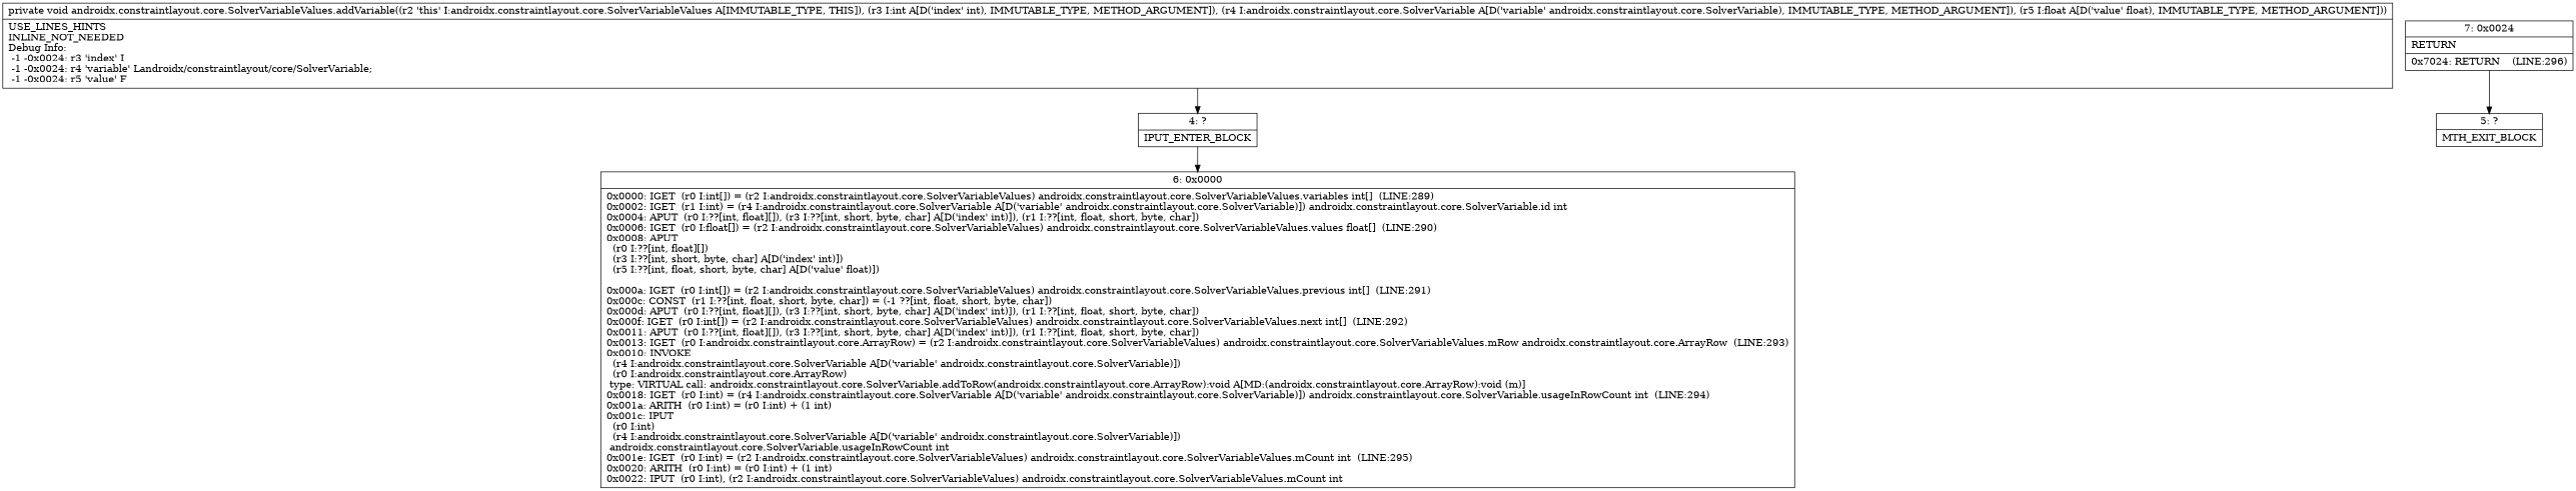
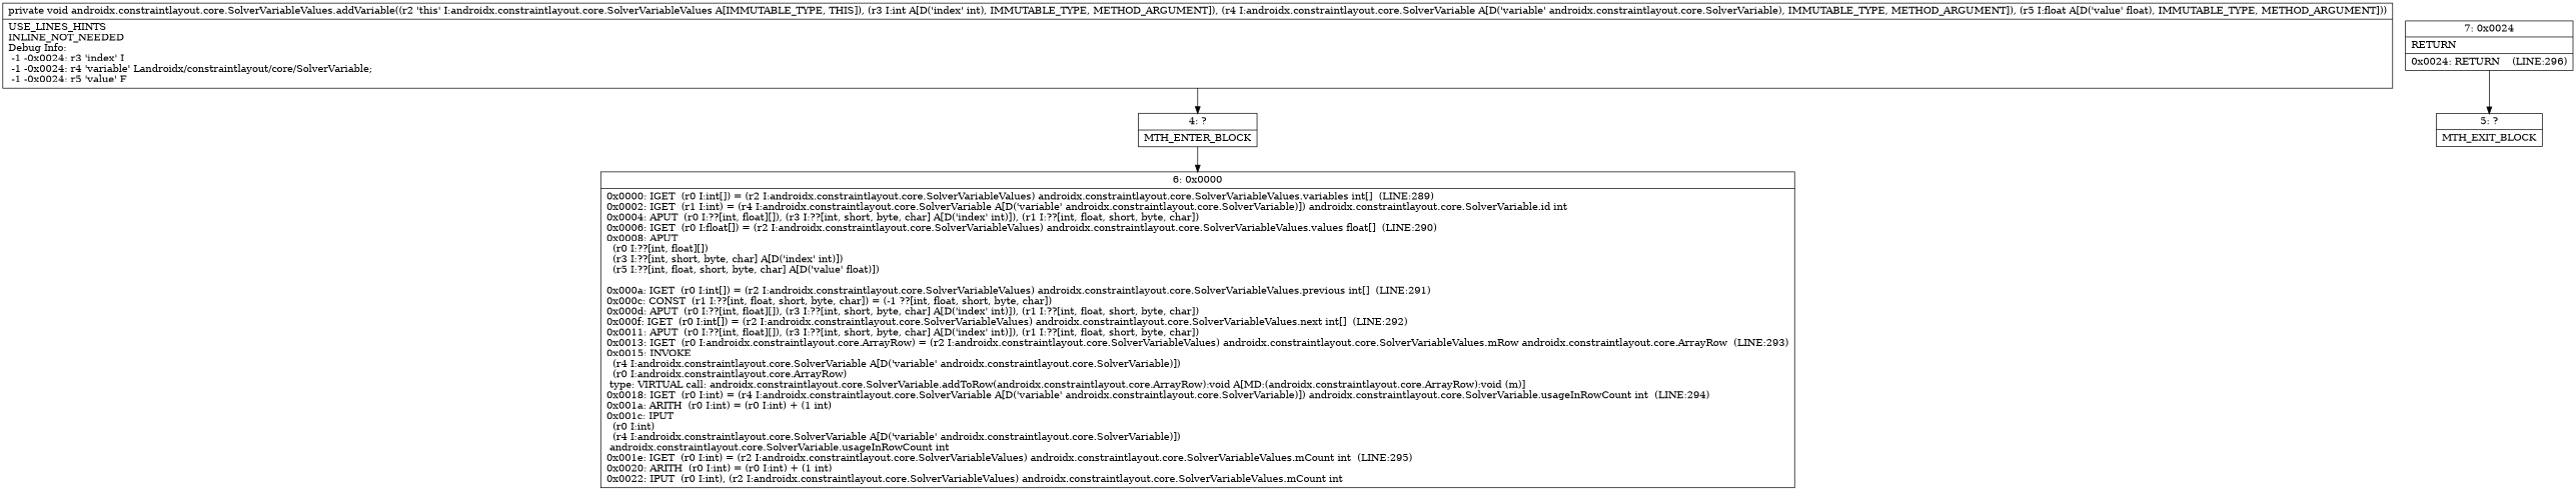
  digraph {
    node [shape=record]
-   n1 [label="{4\:\ ?|IPUT_ENTER_BLOCK\l}"]
-   n2 [label="{6\:\ 0x0000|0x0000: IGET  (r0 I:int[]) = (r2 I:androidx.constraintlayout.core.SolverVariableValues) androidx.constraintlayout.core.SolverVariableValues.variables int[]  (LINE:289)\l0x0002: IGET  (r1 I:int) = (r4 I:androidx.constraintlayout.core.SolverVariable A[D('variable' androidx.constraintlayout.core.SolverVariable)]) androidx.constraintlayout.core.SolverVariable.id int \l0x0004: APUT  (r0 I:??[int, float][]), (r3 I:??[int, short, byte, char] A[D('index' int)]), (r1 I:??[int, float, short, byte, char]) \l0x0006: IGET  (r0 I:float[]) = (r2 I:androidx.constraintlayout.core.SolverVariableValues) androidx.constraintlayout.core.SolverVariableValues.values float[]  (LINE:290)\l0x0008: APUT  \l  (r0 I:??[int, float][])\l  (r3 I:??[int, short, byte, char] A[D('index' int)])\l  (r5 I:??[int, float, short, byte, char] A[D('value' float)])\l \l0x000a: IGET  (r0 I:int[]) = (r2 I:androidx.constraintlayout.core.SolverVariableValues) androidx.constraintlayout.core.SolverVariableValues.previous int[]  (LINE:291)\l0x000c: CONST  (r1 I:??[int, float, short, byte, char]) = (\-1 ??[int, float, short, byte, char]) \l0x000d: APUT  (r0 I:??[int, float][]), (r3 I:??[int, short, byte, char] A[D('index' int)]), (r1 I:??[int, float, short, byte, char]) \l0x000f: IGET  (r0 I:int[]) = (r2 I:androidx.constraintlayout.core.SolverVariableValues) androidx.constraintlayout.core.SolverVariableValues.next int[]  (LINE:292)\l0x0011: APUT  (r0 I:??[int, float][]), (r3 I:??[int, short, byte, char] A[D('index' int)]), (r1 I:??[int, float, short, byte, char]) \l0x0013: IGET  (r0 I:androidx.constraintlayout.core.ArrayRow) = (r2 I:androidx.constraintlayout.core.SolverVariableValues) androidx.constraintlayout.core.SolverVariableValues.mRow androidx.constraintlayout.core.ArrayRow  (LINE:293)\l0x0010: INVOKE  \l  (r4 I:androidx.constraintlayout.core.SolverVariable A[D('variable' androidx.constraintlayout.core.SolverVariable)])\l  (r0 I:androidx.constraintlayout.core.ArrayRow)\l type: VIRTUAL call: androidx.constraintlayout.core.SolverVariable.addToRow(androidx.constraintlayout.core.ArrayRow):void A[MD:(androidx.constraintlayout.core.ArrayRow):void (m)]\l0x0018: IGET  (r0 I:int) = (r4 I:androidx.constraintlayout.core.SolverVariable A[D('variable' androidx.constraintlayout.core.SolverVariable)]) androidx.constraintlayout.core.SolverVariable.usageInRowCount int  (LINE:294)\l0x001a: ARITH  (r0 I:int) = (r0 I:int) + (1 int) \l0x001c: IPUT  \l  (r0 I:int)\l  (r4 I:androidx.constraintlayout.core.SolverVariable A[D('variable' androidx.constraintlayout.core.SolverVariable)])\l androidx.constraintlayout.core.SolverVariable.usageInRowCount int \l0x001e: IGET  (r0 I:int) = (r2 I:androidx.constraintlayout.core.SolverVariableValues) androidx.constraintlayout.core.SolverVariableValues.mCount int  (LINE:295)\l0x0020: ARITH  (r0 I:int) = (r0 I:int) + (1 int) \l0x0022: IPUT  (r0 I:int), (r2 I:androidx.constraintlayout.core.SolverVariableValues) androidx.constraintlayout.core.SolverVariableValues.mCount int \l}"]
-   n3 [label="{7\:\ 0x0024|RETURN\l|0x7024: RETURN    (LINE:296)\l}"]
+   n1 [label="{4\:\ ?|MTH_ENTER_BLOCK\l}"]
+   n2 [label="{6\:\ 0x0000|0x0000: IGET  (r0 I:int[]) = (r2 I:androidx.constraintlayout.core.SolverVariableValues) androidx.constraintlayout.core.SolverVariableValues.variables int[]  (LINE:289)\l0x0002: IGET  (r1 I:int) = (r4 I:androidx.constraintlayout.core.SolverVariable A[D('variable' androidx.constraintlayout.core.SolverVariable)]) androidx.constraintlayout.core.SolverVariable.id int \l0x0004: APUT  (r0 I:??[int, float][]), (r3 I:??[int, short, byte, char] A[D('index' int)]), (r1 I:??[int, float, short, byte, char]) \l0x0006: IGET  (r0 I:float[]) = (r2 I:androidx.constraintlayout.core.SolverVariableValues) androidx.constraintlayout.core.SolverVariableValues.values float[]  (LINE:290)\l0x0008: APUT  \l  (r0 I:??[int, float][])\l  (r3 I:??[int, short, byte, char] A[D('index' int)])\l  (r5 I:??[int, float, short, byte, char] A[D('value' float)])\l \l0x000a: IGET  (r0 I:int[]) = (r2 I:androidx.constraintlayout.core.SolverVariableValues) androidx.constraintlayout.core.SolverVariableValues.previous int[]  (LINE:291)\l0x000c: CONST  (r1 I:??[int, float, short, byte, char]) = (\-1 ??[int, float, short, byte, char]) \l0x000d: APUT  (r0 I:??[int, float][]), (r3 I:??[int, short, byte, char] A[D('index' int)]), (r1 I:??[int, float, short, byte, char]) \l0x000f: IGET  (r0 I:int[]) = (r2 I:androidx.constraintlayout.core.SolverVariableValues) androidx.constraintlayout.core.SolverVariableValues.next int[]  (LINE:292)\l0x0011: APUT  (r0 I:??[int, float][]), (r3 I:??[int, short, byte, char] A[D('index' int)]), (r1 I:??[int, float, short, byte, char]) \l0x0013: IGET  (r0 I:androidx.constraintlayout.core.ArrayRow) = (r2 I:androidx.constraintlayout.core.SolverVariableValues) androidx.constraintlayout.core.SolverVariableValues.mRow androidx.constraintlayout.core.ArrayRow  (LINE:293)\l0x0015: INVOKE  \l  (r4 I:androidx.constraintlayout.core.SolverVariable A[D('variable' androidx.constraintlayout.core.SolverVariable)])\l  (r0 I:androidx.constraintlayout.core.ArrayRow)\l type: VIRTUAL call: androidx.constraintlayout.core.SolverVariable.addToRow(androidx.constraintlayout.core.ArrayRow):void A[MD:(androidx.constraintlayout.core.ArrayRow):void (m)]\l0x0018: IGET  (r0 I:int) = (r4 I:androidx.constraintlayout.core.SolverVariable A[D('variable' androidx.constraintlayout.core.SolverVariable)]) androidx.constraintlayout.core.SolverVariable.usageInRowCount int  (LINE:294)\l0x001a: ARITH  (r0 I:int) = (r0 I:int) + (1 int) \l0x001c: IPUT  \l  (r0 I:int)\l  (r4 I:androidx.constraintlayout.core.SolverVariable A[D('variable' androidx.constraintlayout.core.SolverVariable)])\l androidx.constraintlayout.core.SolverVariable.usageInRowCount int \l0x001e: IGET  (r0 I:int) = (r2 I:androidx.constraintlayout.core.SolverVariableValues) androidx.constraintlayout.core.SolverVariableValues.mCount int  (LINE:295)\l0x0020: ARITH  (r0 I:int) = (r0 I:int) + (1 int) \l0x0022: IPUT  (r0 I:int), (r2 I:androidx.constraintlayout.core.SolverVariableValues) androidx.constraintlayout.core.SolverVariableValues.mCount int \l}"]
+   n3 [label="{7\:\ 0x0024|RETURN\l|0x0024: RETURN    (LINE:296)\l}"]
    n4 [label="{5\:\ ?|MTH_EXIT_BLOCK\l}"]
    n5 [label="{private void androidx.constraintlayout.core.SolverVariableValues.addVariable((r2 'this' I:androidx.constraintlayout.core.SolverVariableValues A[IMMUTABLE_TYPE, THIS]), (r3 I:int A[D('index' int), IMMUTABLE_TYPE, METHOD_ARGUMENT]), (r4 I:androidx.constraintlayout.core.SolverVariable A[D('variable' androidx.constraintlayout.core.SolverVariable), IMMUTABLE_TYPE, METHOD_ARGUMENT]), (r5 I:float A[D('value' float), IMMUTABLE_TYPE, METHOD_ARGUMENT]))  | USE_LINES_HINTS\lINLINE_NOT_NEEDED\lDebug Info:\l  \-1 \-0x0024: r3 'index' I\l  \-1 \-0x0024: r4 'variable' Landroidx\/constraintlayout\/core\/SolverVariable;\l  \-1 \-0x0024: r5 'value' F\l}"]
    n1 -> n2
    n3 -> n4
    n5 -> n1
  }
